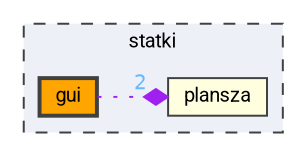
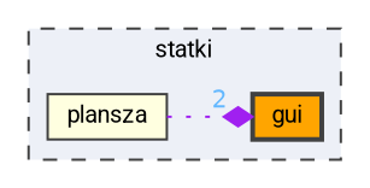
  digraph {
    compound=true
    rankdir=LR
    fontname=Roboto
    node [color=grey25 fontname=Roboto fontsize=10 shape=box]
    n1 [fillcolor=lightyellow height=0.2 label=plansza style=filled width=0.4]
    n2 [fillcolor=orange height=0.2 label=gui style="filled,bold" width=0.4]
    subgraph cluster_1 {
      bgcolor="#edf0f7"
      fontsize=10
      label=statki
      pencolor=grey25
      style="filled,dashed"
      n1
      n2
    }
-   n2 -> n1 [color=purple fontcolor=steelblue1 fontname=Roboto fontsize=10 headlabel=2 labeldistance=1.5 labelfontname=Helvetica labelfontsize=10 style=dotted arrowhead=diamond]
+   n1 -> n2 [color=purple fontcolor=steelblue1 fontname=Roboto fontsize=10 headlabel=2 labeldistance=1.5 labelfontname=Helvetica labelfontsize=10 style=dotted arrowhead=diamond]
  }
